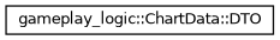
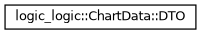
  digraph {
    rankdir=TB
-   n1 [color=black fillcolor=white fontname=Helvetica fontsize=10 height=0.2 label="gameplay_logic::ChartData::DTO" shape=box style=filled width=0.4]
+   n1 [color=black fillcolor=white fontname=Helvetica fontsize=10 height=0.2 label="logic_logic::ChartData::DTO" shape=box style=filled width=0.4]
  }
